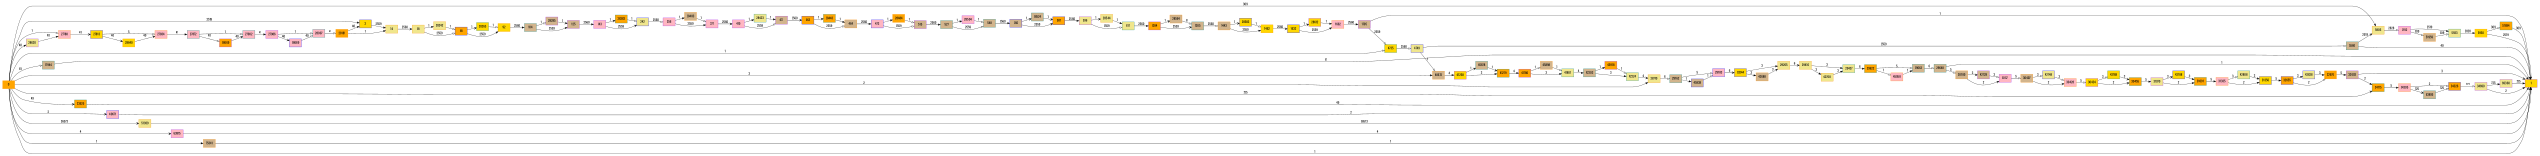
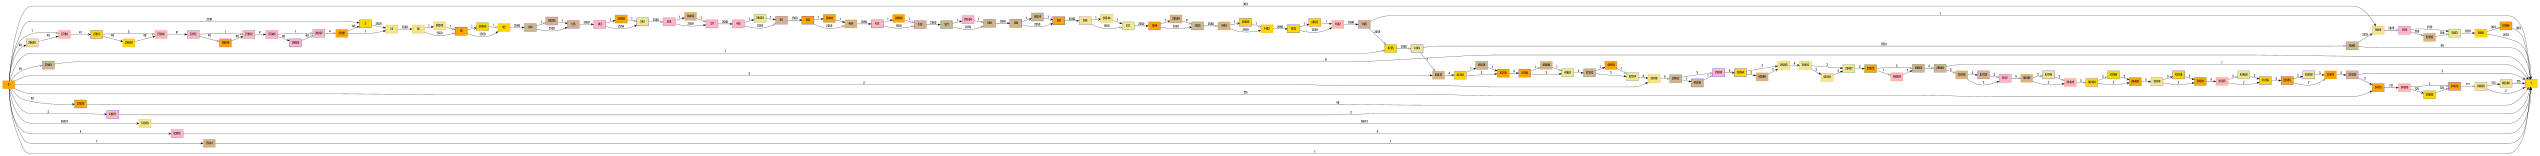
  digraph {
    fontname=Oswald
    rankdir=LR
    node [color=darkorange fillcolor=tan fontname=Oswald shape=rectangle style=filled]
    edge [arrowhead=normal fontname=Oswald]
    2 [color=blue fillcolor=gold]
    14 [fillcolor=khaki]
    38 [fillcolor=khaki]
    n4 [color=blue fillcolor=orange label=98]
    28242 [fillcolor=khaki]
    92 [fillcolor=gold]
    28265 [color=teal fillcolor=gold]
    104 [color=teal]
    125 [color=purple]
    28285 [color=purple]
    143 [color=purple fillcolor=lightpink]
    242 [color=blue fillcolor=khaki]
    28383 [color=teal fillcolor=orange]
    356 [color=purple fillcolor=lightpink]
    377 [color=purple fillcolor=lightpink]
    28403
    410 [color=purple fillcolor=lightpink]
    431 [color=purple]
    28423 [color=teal fillcolor=khaki]
    443 [color=blue fillcolor=orange]
    464
    28443 [color=teal fillcolor=orange]
    473 [color=blue fillcolor=lightpink]
    515 [color=purple]
    28484 [fillcolor=orange]
    527 [color=teal]
    548 [color=teal]
    28504 [color=purple fillcolor=lightpink]
    566 [color=blue]
    587 [color=blue fillcolor=orange]
    28524 [color=teal]
    596 [color=purple fillcolor=khaki]
    617 [color=teal fillcolor=khaki]
    28544 [fillcolor=khaki]
    1284 [color=purple fillcolor=orange]
    1305 [color=teal]
    28564
    1443
    1462 [fillcolor=gold]
    28583 [color=blue fillcolor=gold]
    1632 [color=blue fillcolor=gold]
    1662 [fillcolor=lightpink]
    28612 [color=purple fillcolor=gold]
    1705 [color=purple]
    1 [color=purple fillcolor=gold]
    4735 [color=teal fillcolor=gold]
    4749 [color=blue fillcolor=khaki]
    5560 [color=teal]
    40672
    5905 [fillcolor=khaki]
    41258 [color=purple fillcolor=gold]
    5912 [color=purple fillcolor=lightpink]
    41279 [color=teal fillcolor=orange]
    45878 [color=teal]
    5933 [color=teal fillcolor=khaki]
    51959
    5950 [fillcolor=gold]
    57894 [color=teal fillcolor=orange]
    17944 [color=teal]
    23925 [color=teal fillcolor=orange]
    27788 [fillcolor=lightpink]
    27813 [color=blue fillcolor=gold]
    27834 [fillcolor=lightpink]
    28640 [fillcolor=gold]
    27872 [color=teal fillcolor=lightpink]
    27902 [color=teal fillcolor=lightpink]
    28669 [color=purple fillcolor=orange]
    27986 [color=purple fillcolor=lightpink]
    28007 [color=teal fillcolor=lightpink]
    28689 [color=blue fillcolor=lightpink]
    28181 [fillcolor=orange]
    28620 [color=purple fillcolor=khaki]
    28710 [fillcolor=khaki]
    29162 [color=teal]
    29183 [color=blue fillcolor=lightpink]
    45938 [color=blue]
    29244 [color=blue fillcolor=gold]
    29265 [fillcolor=khaki]
    42688
    29416 [fillcolor=khaki]
    29437 [color=teal fillcolor=khaki]
    42708 [fillcolor=khaki]
    29622 [color=teal fillcolor=orange]
    29643 [color=teal]
    45958 [fillcolor=lightpink]
    29648 [color=teal]
    30100
    30121 [color=purple fillcolor=lightpink]
    42728 [color=purple]
    30407
    30428 [fillcolor=lightpink]
    42748 [color=blue fillcolor=khaki]
    30434 [color=purple fillcolor=gold]
    30455 [color=teal fillcolor=orange]
    42768 [color=teal fillcolor=gold]
    31070 [color=purple fillcolor=khaki]
    31091 [color=teal fillcolor=orange]
    42788 [color=blue fillcolor=gold]
    31335 [fillcolor=lightpink]
    31356 [color=blue fillcolor=gold]
    42808 [color=teal fillcolor=khaki]
    32655 [color=blue fillcolor=orange]
    32676 [fillcolor=orange]
    42828 [color=blue fillcolor=khaki]
    32693 [color=purple]
    34175 [color=teal fillcolor=orange]
    34305 [fillcolor=lightpink]
    34326 [color=blue fillcolor=orange]
-   63895 [color=teal]
+   63895 [color=teal fillcolor=gold]
    34690 [color=purple fillcolor=khaki]
    69360 [color=purple fillcolor=khaki]
    40671 [color=blue fillcolor=lightpink]
    41780 [color=purple fillcolor=orange]
    41801 [color=teal fillcolor=khaki]
    45898
    42203 [color=teal]
    42224 [color=teal fillcolor=khaki]
    45918 [color=purple fillcolor=orange]
    51939 [fillcolor=khaki]
    63875 [color=purple fillcolor=lightpink]
    75341
    0 [fillcolor=orange]
    2 -> 14 [label=2559]
    14 -> 38 [arrowhead=vee label=2560]
    38 -> n4 [arrowhead=onormal label=2559]
    38 -> 28242 [label=1]
    n4 -> 92 [label=2559]
    n4 -> 28265 [arrowhead=vee label=1]
    28242 -> n4 [arrowhead=onormal label=1]
    92 -> 104 [label=2560]
    28265 -> 92 [arrowhead=onormal label=1]
    104 -> 125 [label=2559]
    104 -> 28285 [arrowhead=onormal label=1]
    125 -> 143 [label=2560]
    28285 -> 125 [arrowhead=vee label=1]
    143 -> 242 [arrowhead=vee label=2559]
    143 -> 28383 [arrowhead=vee label=1]
    242 -> 356 [arrowhead=onormal label=2560]
    28383 -> 242 [arrowhead=onormal label=1]
    356 -> 377 [label=2559]
    356 -> 28403 [label=1]
    377 -> 410 [arrowhead=vee label=2560]
    28403 -> 377 [arrowhead=onormal label=1]
    410 -> 431 [arrowhead=onormal label=2559]
    410 -> 28423 [label=1]
    431 -> 443 [arrowhead=vee label=2560]
    28423 -> 431 [label=1]
    443 -> 464 [arrowhead=onormal label=2559]
    443 -> 28443 [arrowhead=vee label=1]
    464 -> 473 [label=2560]
    28443 -> 464 [label=1]
    473 -> 515 [arrowhead=onormal label=2559]
    473 -> 28484 [label=1]
    515 -> 527 [label=2560]
    28484 -> 515 [arrowhead=onormal label=1]
    527 -> 548 [arrowhead=onormal label=2559]
    527 -> 28504 [label=1]
    548 -> 566 [label=2560]
    28504 -> 548 [arrowhead=onormal label=1]
    566 -> 587 [arrowhead=vee label=2559]
    566 -> 28524 [arrowhead=vee label=1]
    587 -> 596 [label=2560]
    28524 -> 587 [arrowhead=vee label=1]
    596 -> 617 [arrowhead=onormal label=2559]
    596 -> 28544 [arrowhead=vee label=1]
    617 -> 1284 [label=2560]
    28544 -> 617 [label=1]
    1284 -> 1305 [arrowhead=vee label=2559]
    1284 -> 28564 [arrowhead=vee label=1]
    1305 -> 1443 [arrowhead=onormal label=2560]
    28564 -> 1305 [arrowhead=onormal label=8]
    1443 -> 1462 [label=2559]
    1443 -> 28583 [arrowhead=vee label=1]
    1462 -> 1632 [arrowhead=vee label=2560]
    28583 -> 1462 [arrowhead=onormal label=1]
    1632 -> 1662 [label=2559]
    1632 -> 28612 [arrowhead=vee label=1]
    1662 -> 1705 [label=2560]
    28612 -> 1662 [label=1]
    1705 -> 1 [arrowhead=onormal label=1]
    1705 -> 4735 [arrowhead=onormal label=2559]
    4735 -> 4749 [arrowhead=onormal label=2560]
    4749 -> 5560 [arrowhead=onormal label=2559]
    4749 -> 40672 [arrowhead=onormal label=1]
    5560 -> 1 [arrowhead=vee label=40]
    5560 -> 5905 [arrowhead=vee label=2519]
    40672 -> 41258 [label=4]
    5905 -> 5912 [arrowhead=onormal label=2828]
    41258 -> 41279 [label=3]
    41258 -> 45878 [arrowhead=vee label=1]
    5912 -> 5933 [label=2519]
    5912 -> 51959 [arrowhead=onormal label=309]
    41279 -> 41780 [label=4]
    45878 -> 41279 [arrowhead=vee label=1]
    5933 -> 5950 [label=2828]
    51959 -> 5933 [arrowhead=onormal label=309]
    5950 -> 1 [arrowhead=onormal label=2519]
    5950 -> 57894 [arrowhead=onormal label=309]
    57894 -> 1 [arrowhead=vee label=309]
    17944 -> 1 [arrowhead=onormal label=81]
    23925 -> 1 [label=49]
    27788 -> 27813 [arrowhead=vee label=41]
    27813 -> 27834 [arrowhead=onormal label=5]
    27813 -> 28640 [arrowhead=vee label=40]
    27834 -> 27872 [label=41]
    28640 -> 27834 [arrowhead=vee label=40]
    27872 -> 27902 [arrowhead=onormal label=1]
    27872 -> 28669 [arrowhead=onormal label=40]
    27902 -> 27986 [label=41]
    28669 -> 27902 [arrowhead=vee label=40]
    27986 -> 28007 [arrowhead=onormal label=1]
    27986 -> 28689 [arrowhead=vee label=40]
    28007 -> 28181 [arrowhead=onormal label=41]
    28689 -> 28007 [arrowhead=onormal label=40]
    28181 -> 2 [label=40]
    28181 -> 14 [label=1]
    28620 -> 27788 [label=40]
    28710 -> 29162 [arrowhead=onormal label=6]
    29162 -> 29183 [arrowhead=onormal label=5]
    29162 -> 45938 [label=1]
    29183 -> 29244 [arrowhead=vee label=6]
    45938 -> 29183 [arrowhead=onormal label=1]
    29244 -> 29265 [label=3]
    29244 -> 42688 [label=3]
    29265 -> 29416 [arrowhead=vee label=6]
    42688 -> 29265 [arrowhead=vee label=3]
    29416 -> 29437 [label=3]
    29416 -> 42708 [label=3]
    29437 -> 29622 [label=6]
    42708 -> 29437 [label=3]
    29622 -> 29643 [arrowhead=onormal label=5]
    29622 -> 45958 [arrowhead=onormal label=1]
    29643 -> 29648 [arrowhead=onormal label=6]
    45958 -> 29643 [label=1]
    29648 -> 1 [arrowhead=vee label=1]
    29648 -> 30100 [arrowhead=onormal label=5]
    30100 -> 30121 [arrowhead=vee label=2]
    30100 -> 42728 [arrowhead=vee label=3]
    30121 -> 30407 [arrowhead=onormal label=5]
    42728 -> 30121 [arrowhead=onormal label=3]
    30407 -> 30428 [arrowhead=vee label=2]
    30407 -> 42748 [arrowhead=onormal label=3]
    30428 -> 30434 [arrowhead=onormal label=5]
    42748 -> 30428 [arrowhead=onormal label=3]
    30434 -> 30455 [arrowhead=vee label=2]
    30434 -> 42768 [arrowhead=onormal label=3]
    30455 -> 31070 [label=5]
    42768 -> 30455 [arrowhead=vee label=3]
    31070 -> 31091 [label=2]
    31070 -> 42788 [arrowhead=vee label=3]
    31091 -> 31335 [label=5]
    42788 -> 31091 [label=3]
    31335 -> 31356 [label=2]
    31335 -> 42808 [arrowhead=onormal label=3]
    31356 -> 32655 [label=5]
    42808 -> 31356 [label=3]
    32655 -> 32676 [arrowhead=onormal label=2]
    32655 -> 42828 [label=3]
    32676 -> 32693 [label=5]
    42828 -> 32676 [label=3]
    32693 -> 1 [arrowhead=vee label=3]
    32693 -> 34175 [label=2]
-   34175 -> 34305 [label=5]
+   34175 -> 34305 [label=727]
    34305 -> 34326 [arrowhead=onormal label=2]
    34305 -> 63895 [arrowhead=vee label=725]
    34326 -> 34690 [arrowhead=onormal label=727]
    63895 -> 34326 [arrowhead=onormal label=725]
    34690 -> 1 [label=2]
    34690 -> 69360 [label=725]
    69360 -> 1 [label=725]
    40671 -> 1 [arrowhead=onormal label=2]
    41780 -> 41801 [label=3]
    41780 -> 45898 [arrowhead=onormal label=1]
    41801 -> 42203 [label=4]
    45898 -> 41801 [arrowhead=onormal label=1]
    42203 -> 42224 [label=3]
    42203 -> 45918 [label=1]
    42224 -> 28710 [arrowhead=vee label=4]
    45918 -> 42224 [arrowhead=onormal label=1]
    51939 -> 1 [label=36573]
    63875 -> 1 [label=4]
    75341 -> 1 [arrowhead=vee label=1]
    0 -> 2 [label=2519]
    0 -> 1 [arrowhead=onormal label=1]
    0 -> 4735 [arrowhead=onormal label=1]
    0 -> 40672 [label=3]
    0 -> 5905 [label=309]
    0 -> 17944 [arrowhead=onormal label=81]
    0 -> 23925 [arrowhead=vee label=49]
    0 -> 27788 [arrowhead=onormal label=1]
    0 -> 28620 [label=40]
    0 -> 28710 [label=2]
    0 -> 34175 [arrowhead=vee label=725]
    0 -> 40671 [arrowhead=vee label=2]
    0 -> 51939 [arrowhead=vee label=36573]
    0 -> 63875 [arrowhead=vee label=4]
    0 -> 75341 [label=1]
  }
